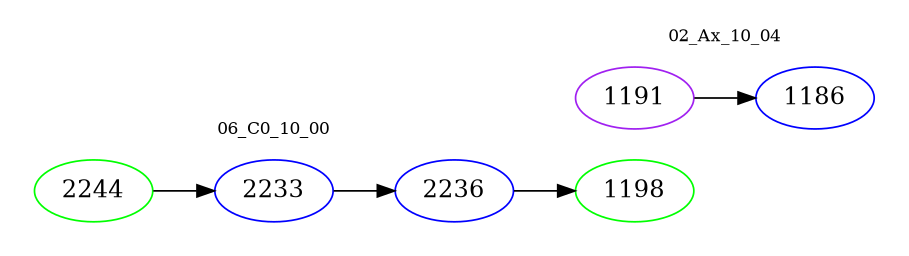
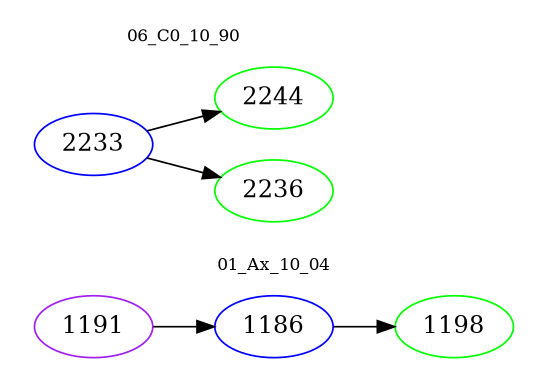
  digraph {
    rankdir=LR
    node [color=green]
    edge [color=black]
    n1 [color=blue label=1186]
    n2 [color=purple label=1191]
    n3 [label=1198]
    n4 [color=blue label=2233]
-   n5 [color=blue label=2236]
+   n5 [label=2236]
    n6 [label=2244]
    subgraph cluster_1 {
      color=white
      fontsize=10
-     label="02_Ax_10_04"
+     label="01_Ax_10_04"
      n1
      n2
      n3
    }
    subgraph cluster_2 {
      color=white
      fontsize=10
-     label="06_C0_10_00"
+     label="06_C0_10_90"
      n4
      n5
      n6
    }
-   n5 -> n3
+   n1 -> n3
    n2 -> n1
    n4 -> n5
-   n6 -> n4
+   n4 -> n6
  }
